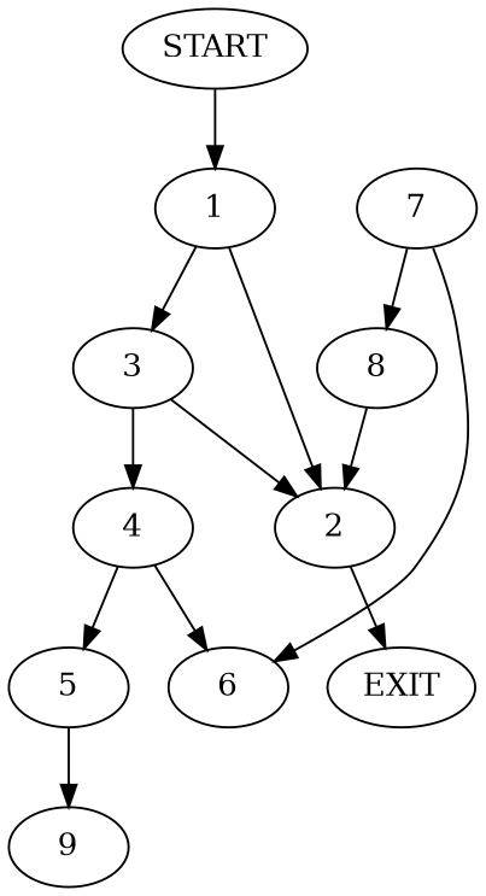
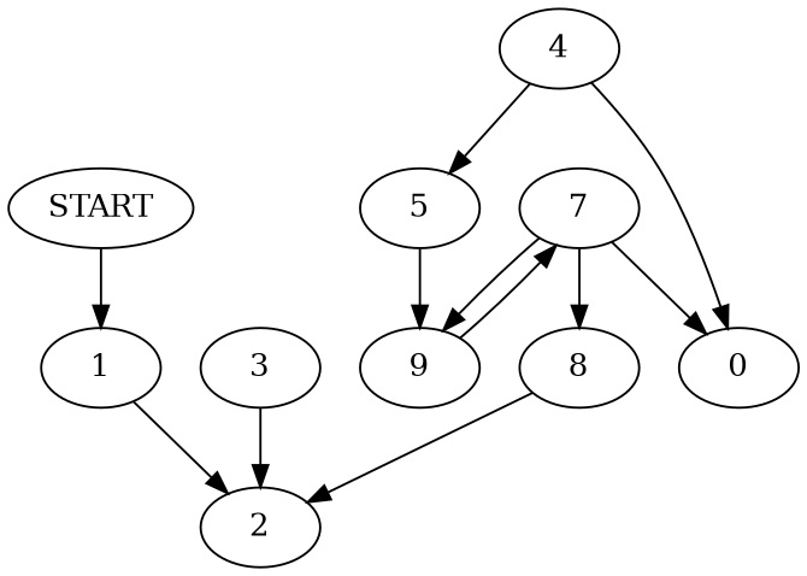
  digraph {
    n1 [label=START]
    1
    2
    3
-   n5 [label=EXIT]
    4
    5
-   6
+   6 [label=0]
    9
    7
    8
    n1 -> 1
    1 -> 2
-   1 -> 3
-   2 -> n5
    3 -> 2
-   3 -> 4
    4 -> 5
    4 -> 6
    5 -> 9
+   9 -> 7
    7 -> 6
+   7 -> 9
    7 -> 8
    8 -> 2
  }
